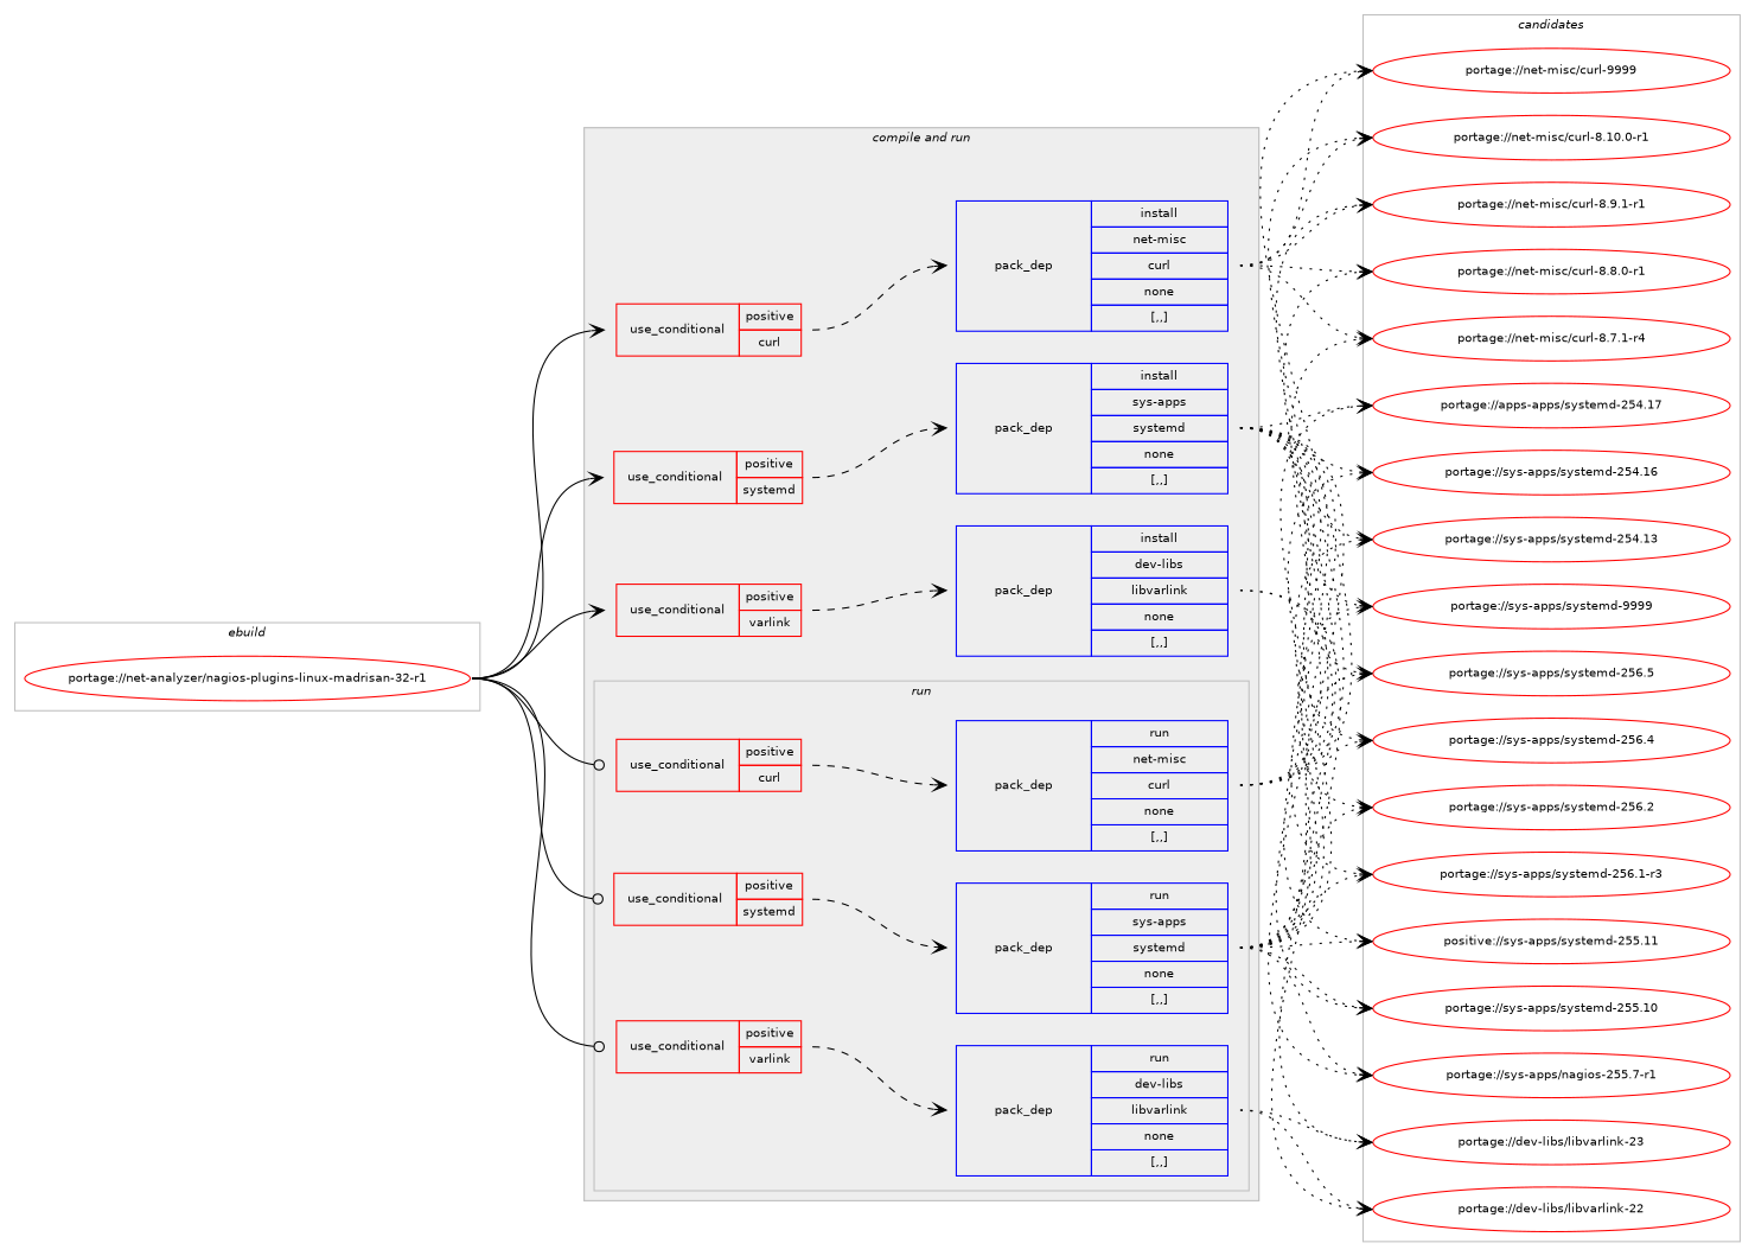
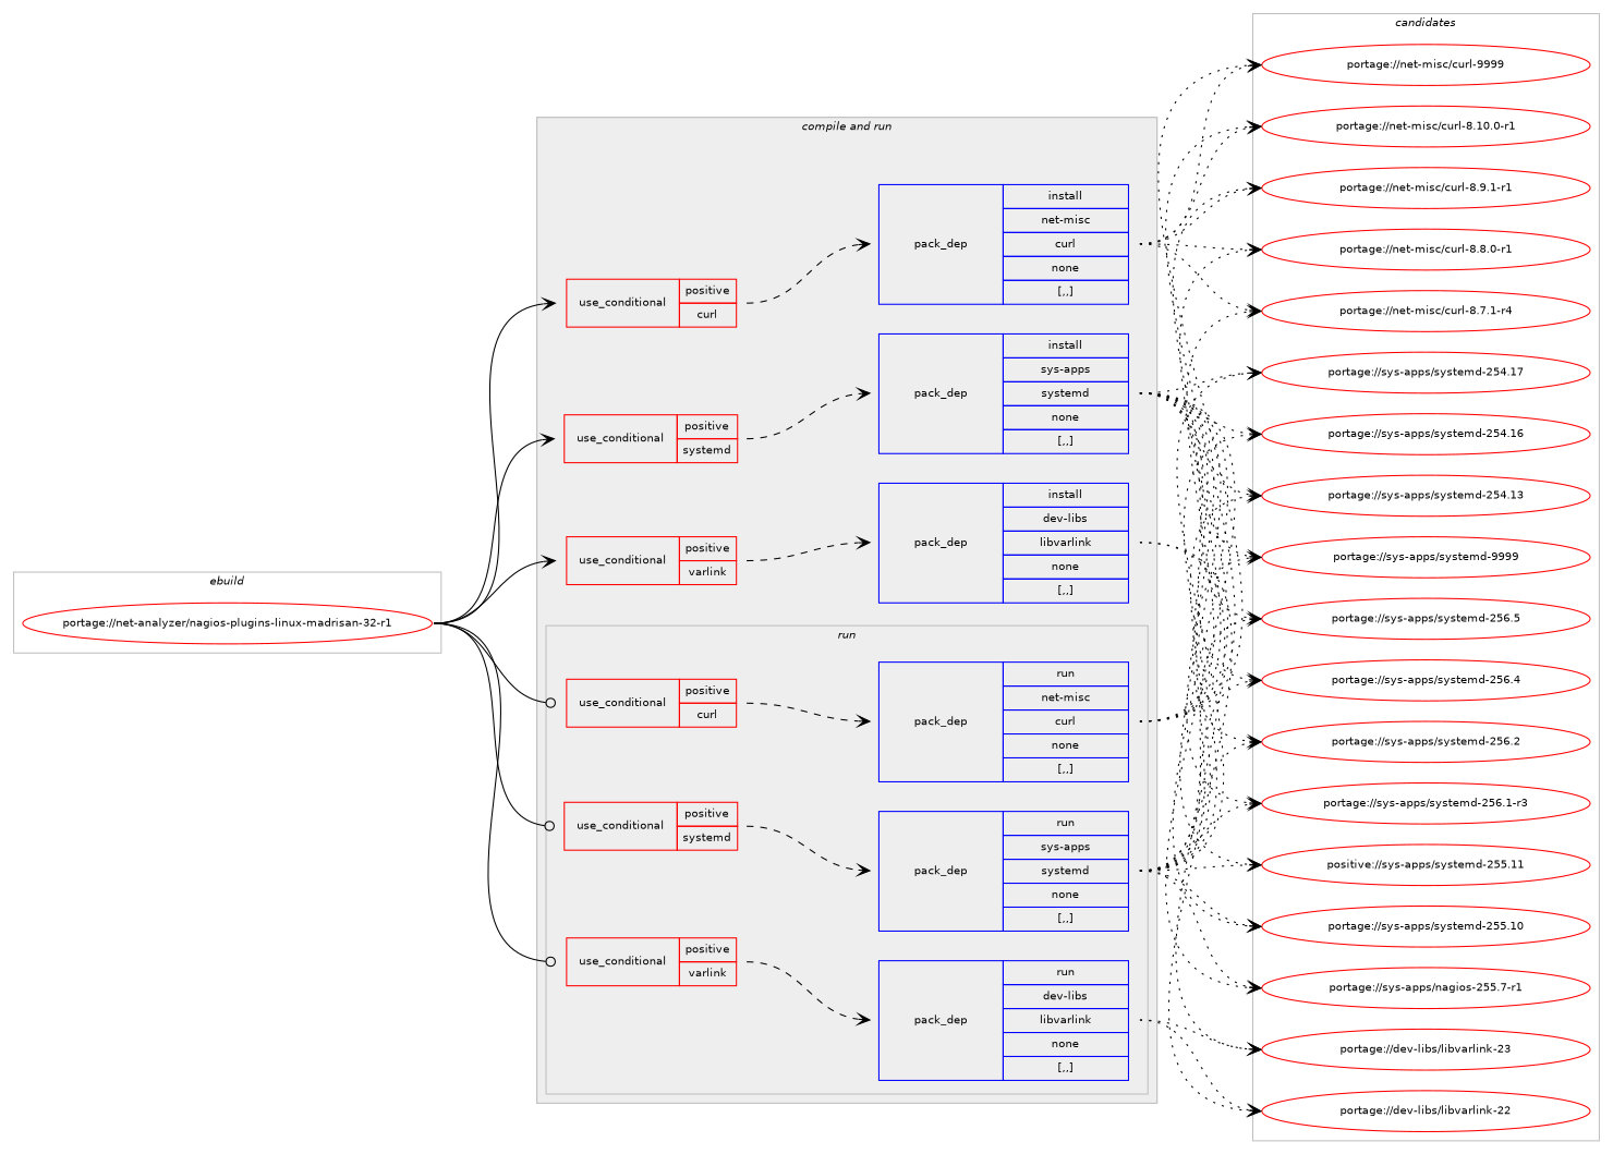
  digraph {
    compound=true
    concentrate=true
    fontname=Helvetica
    fontsize=10
    newrank=true
    rankdir=LR
    ranksep=1.5
    node [color=red fontname=Helvetica fontsize=10]
    edge [arrowhead=vee headport=w style=dotted tailport=e weight=100]
    n1 [label="portage://net-analyzer/nagios-plugins-linux-madrisan-32-r1" width=4]
    n2 [color=blue label=<<TABLE BORDER="0" CELLBORDER="1" CELLSPACING="0" CELLPADDING="4" WIDTH="220"><TR><TD ROWSPAN="6" CELLPADDING="30">pack_dep</TD></TR><TR><TD WIDTH="110">install</TD></TR><TR><TD>net-misc</TD></TR><TR><TD>curl</TD></TR><TR><TD>none</TD></TR><TR><TD>[,,]</TD></TR></TABLE>> shape=none]
    n3 [label=<<TABLE BORDER="0" CELLBORDER="1" CELLSPACING="0" CELLPADDING="4"><TR><TD ROWSPAN="3" CELLPADDING="10">use_conditional</TD></TR><TR><TD>positive</TD></TR><TR><TD>curl</TD></TR></TABLE>> shape=none]
    n4 [color=blue label=<<TABLE BORDER="0" CELLBORDER="1" CELLSPACING="0" CELLPADDING="4" WIDTH="220"><TR><TD ROWSPAN="6" CELLPADDING="30">pack_dep</TD></TR><TR><TD WIDTH="110">install</TD></TR><TR><TD>sys-apps</TD></TR><TR><TD>systemd</TD></TR><TR><TD>none</TD></TR><TR><TD>[,,]</TD></TR></TABLE>> shape=none]
    n5 [label=<<TABLE BORDER="0" CELLBORDER="1" CELLSPACING="0" CELLPADDING="4"><TR><TD ROWSPAN="3" CELLPADDING="10">use_conditional</TD></TR><TR><TD>positive</TD></TR><TR><TD>systemd</TD></TR></TABLE>> shape=none]
    n6 [color=blue label=<<TABLE BORDER="0" CELLBORDER="1" CELLSPACING="0" CELLPADDING="4" WIDTH="220"><TR><TD ROWSPAN="6" CELLPADDING="30">pack_dep</TD></TR><TR><TD WIDTH="110">install</TD></TR><TR><TD>dev-libs</TD></TR><TR><TD>libvarlink</TD></TR><TR><TD>none</TD></TR><TR><TD>[,,]</TD></TR></TABLE>> shape=none]
    n7 [label=<<TABLE BORDER="0" CELLBORDER="1" CELLSPACING="0" CELLPADDING="4"><TR><TD ROWSPAN="3" CELLPADDING="10">use_conditional</TD></TR><TR><TD>positive</TD></TR><TR><TD>varlink</TD></TR></TABLE>> shape=none]
    n8 [color=blue label=<<TABLE BORDER="0" CELLBORDER="1" CELLSPACING="0" CELLPADDING="4" WIDTH="220"><TR><TD ROWSPAN="6" CELLPADDING="30">pack_dep</TD></TR><TR><TD WIDTH="110">run</TD></TR><TR><TD>net-misc</TD></TR><TR><TD>curl</TD></TR><TR><TD>none</TD></TR><TR><TD>[,,]</TD></TR></TABLE>> shape=none]
    n9 [label=<<TABLE BORDER="0" CELLBORDER="1" CELLSPACING="0" CELLPADDING="4"><TR><TD ROWSPAN="3" CELLPADDING="10">use_conditional</TD></TR><TR><TD>positive</TD></TR><TR><TD>curl</TD></TR></TABLE>> shape=none]
    n10 [color=blue label=<<TABLE BORDER="0" CELLBORDER="1" CELLSPACING="0" CELLPADDING="4" WIDTH="220"><TR><TD ROWSPAN="6" CELLPADDING="30">pack_dep</TD></TR><TR><TD WIDTH="110">run</TD></TR><TR><TD>sys-apps</TD></TR><TR><TD>systemd</TD></TR><TR><TD>none</TD></TR><TR><TD>[,,]</TD></TR></TABLE>> shape=none]
    n11 [label=<<TABLE BORDER="0" CELLBORDER="1" CELLSPACING="0" CELLPADDING="4"><TR><TD ROWSPAN="3" CELLPADDING="10">use_conditional</TD></TR><TR><TD>positive</TD></TR><TR><TD>systemd</TD></TR></TABLE>> shape=none]
    n12 [color=blue label=<<TABLE BORDER="0" CELLBORDER="1" CELLSPACING="0" CELLPADDING="4" WIDTH="220"><TR><TD ROWSPAN="6" CELLPADDING="30">pack_dep</TD></TR><TR><TD WIDTH="110">run</TD></TR><TR><TD>dev-libs</TD></TR><TR><TD>libvarlink</TD></TR><TR><TD>none</TD></TR><TR><TD>[,,]</TD></TR></TABLE>> shape=none]
    n13 [label=<<TABLE BORDER="0" CELLBORDER="1" CELLSPACING="0" CELLPADDING="4"><TR><TD ROWSPAN="3" CELLPADDING="10">use_conditional</TD></TR><TR><TD>positive</TD></TR><TR><TD>varlink</TD></TR></TABLE>> shape=none]
    n14 [label="portage://net-misc/curl-9999" width=4]
    n15 [label="portage://net-misc/curl-8.10.0-r1" width=4]
    n16 [label="portage://net-misc/curl-8.9.1-r1" width=4]
    n17 [label="portage://net-misc/curl-8.8.0-r1" width=4]
    n18 [label="portage://net-misc/curl-8.7.1-r4" width=4]
    n19 [label="portage://sys-apps/systemd-9999" width=4]
    n20 [label="portage://sys-apps/systemd-256.5" width=4]
    n21 [label="portage://sys-apps/systemd-256.4" width=4]
    n22 [label="portage://sys-apps/systemd-256.2" width=4]
    n23 [label="portage://sys-apps/systemd-256.1-r3" width=4]
    n24 [label="positive://sys-apps/systemd-255.11" width=4]
    n25 [label="portage://sys-apps/systemd-255.10" width=4]
    n26 [label="portage://sys-apps/nagios-255.7-r1" width=4]
-   n27 [label="portage://apps-apps/systemd-254.17" width=4]
+   n27 [label="portage://sys-apps/systemd-254.17" width=4]
    n28 [label="portage://sys-apps/systemd-254.16" width=4]
    n29 [label="portage://sys-apps/systemd-254.13" width=4]
    n30 [label="portage://dev-libs/libvarlink-23" width=4]
    n31 [label="portage://dev-libs/libvarlink-22" width=4]
    subgraph cluster_1 {
      color=gray
      label=<<i>ebuild</i>>
      n1
    }
    subgraph cluster_2 {
      color=gray
      label=<<i>dependencies</i>>
      subgraph cluster_3 {
        color=gray
        fillcolor="#eeeeee"
        label=<<i>compile</i>>
        style=filled
        subgraph sub_4 {
          color=gray
          fillcolor="#eeeeee"
          label=<<i>compile</i>>
          style=filled
          n3
          subgraph sub_5 {
            color=gray
            fillcolor="#eeeeee"
            label=<<i>compile</i>>
            style=filled
            n2
          }
        }
        subgraph sub_6 {
          color=gray
          fillcolor="#eeeeee"
          label=<<i>compile</i>>
          style=filled
          n5
          subgraph sub_7 {
            color=gray
            fillcolor="#eeeeee"
            label=<<i>compile</i>>
            style=filled
            n4
          }
        }
        subgraph sub_8 {
          color=gray
          fillcolor="#eeeeee"
          label=<<i>compile</i>>
          style=filled
          n7
          subgraph sub_9 {
            color=gray
            fillcolor="#eeeeee"
            label=<<i>compile</i>>
            style=filled
            n6
          }
        }
      }
      subgraph cluster_10 {
        color=gray
        fillcolor="#eeeeee"
        label=<<i>compile and run</i>>
        style=filled
      }
      subgraph cluster_11 {
        color=gray
        fillcolor="#eeeeee"
        label=<<i>run</i>>
        style=filled
        subgraph sub_12 {
          color=gray
          fillcolor="#eeeeee"
          label=<<i>run</i>>
          style=filled
          n9
          subgraph sub_13 {
            color=gray
            fillcolor="#eeeeee"
            label=<<i>run</i>>
            style=filled
            n8
          }
        }
        subgraph sub_14 {
          color=gray
          fillcolor="#eeeeee"
          label=<<i>run</i>>
          style=filled
          n11
          subgraph sub_15 {
            color=gray
            fillcolor="#eeeeee"
            label=<<i>run</i>>
            style=filled
            n10
          }
        }
        subgraph sub_16 {
          color=gray
          fillcolor="#eeeeee"
          label=<<i>run</i>>
          style=filled
          n13
          subgraph sub_17 {
            color=gray
            fillcolor="#eeeeee"
            label=<<i>run</i>>
            style=filled
            n12
          }
        }
      }
    }
    subgraph cluster_18 {
      color=gray
      label=<<i>candidates</i>>
      rank=same
      subgraph sub_19 {
        color=black
        label=<<i>candidates</i>>
        nodesep=1
        rank=same
        n14
        n15
        n16
        n17
        n18
      }
      subgraph sub_20 {
        color=black
        label=<<i>candidates</i>>
        nodesep=1
        rank=same
        n19
        n20
        n21
        n22
        n23
        n24
        n25
        n26
        n27
        n28
        n29
      }
      subgraph sub_21 {
        color=black
        label=<<i>candidates</i>>
        nodesep=1
        rank=same
        n30
        n31
      }
      subgraph sub_22 {
        color=black
        label=<<i>candidates</i>>
        nodesep=1
        rank=same
        n14
        n15
        n16
        n17
        n18
      }
      subgraph sub_23 {
        color=black
        label=<<i>candidates</i>>
        nodesep=1
        rank=same
        n19
        n20
        n21
        n22
        n23
        n24
        n25
        n26
        n27
        n28
        n29
      }
      subgraph sub_24 {
        color=black
        label=<<i>candidates</i>>
        nodesep=1
        rank=same
        n30
        n31
      }
    }
    n1 -> n3 [style=solid weight=20]
    n1 -> n5 [style=solid weight=20]
    n1 -> n7 [style=solid weight=20]
    n1 -> n9 [arrowhead=odot style=solid weight=20]
    n1 -> n11 [arrowhead=odot style=solid weight=20]
    n1 -> n13 [arrowhead=odot style=solid weight=20]
    n2 -> n14
    n2 -> n15
    n2 -> n16
    n2 -> n17
    n2 -> n18
    n3 -> n2 [style=dashed weight=20]
    n4 -> n19
    n4 -> n20
    n4 -> n21
    n4 -> n22
    n4 -> n23
    n4 -> n24
    n4 -> n25
    n4 -> n26
    n4 -> n27
    n4 -> n28
    n4 -> n29
    n5 -> n4 [style=dashed weight=20]
    n6 -> n30
    n6 -> n31
    n7 -> n6 [style=dashed weight=20]
    n8 -> n14
    n8 -> n15
    n8 -> n16
    n8 -> n17
    n8 -> n18
    n9 -> n8 [style=dashed weight=20]
    n10 -> n19
    n10 -> n20
    n10 -> n21
    n10 -> n22
    n10 -> n23
    n10 -> n24
    n10 -> n25
    n10 -> n26
    n10 -> n27
    n10 -> n28
    n10 -> n29
    n11 -> n10 [style=dashed weight=20]
    n12 -> n30
    n12 -> n31
    n13 -> n12 [style=dashed weight=20]
  }
